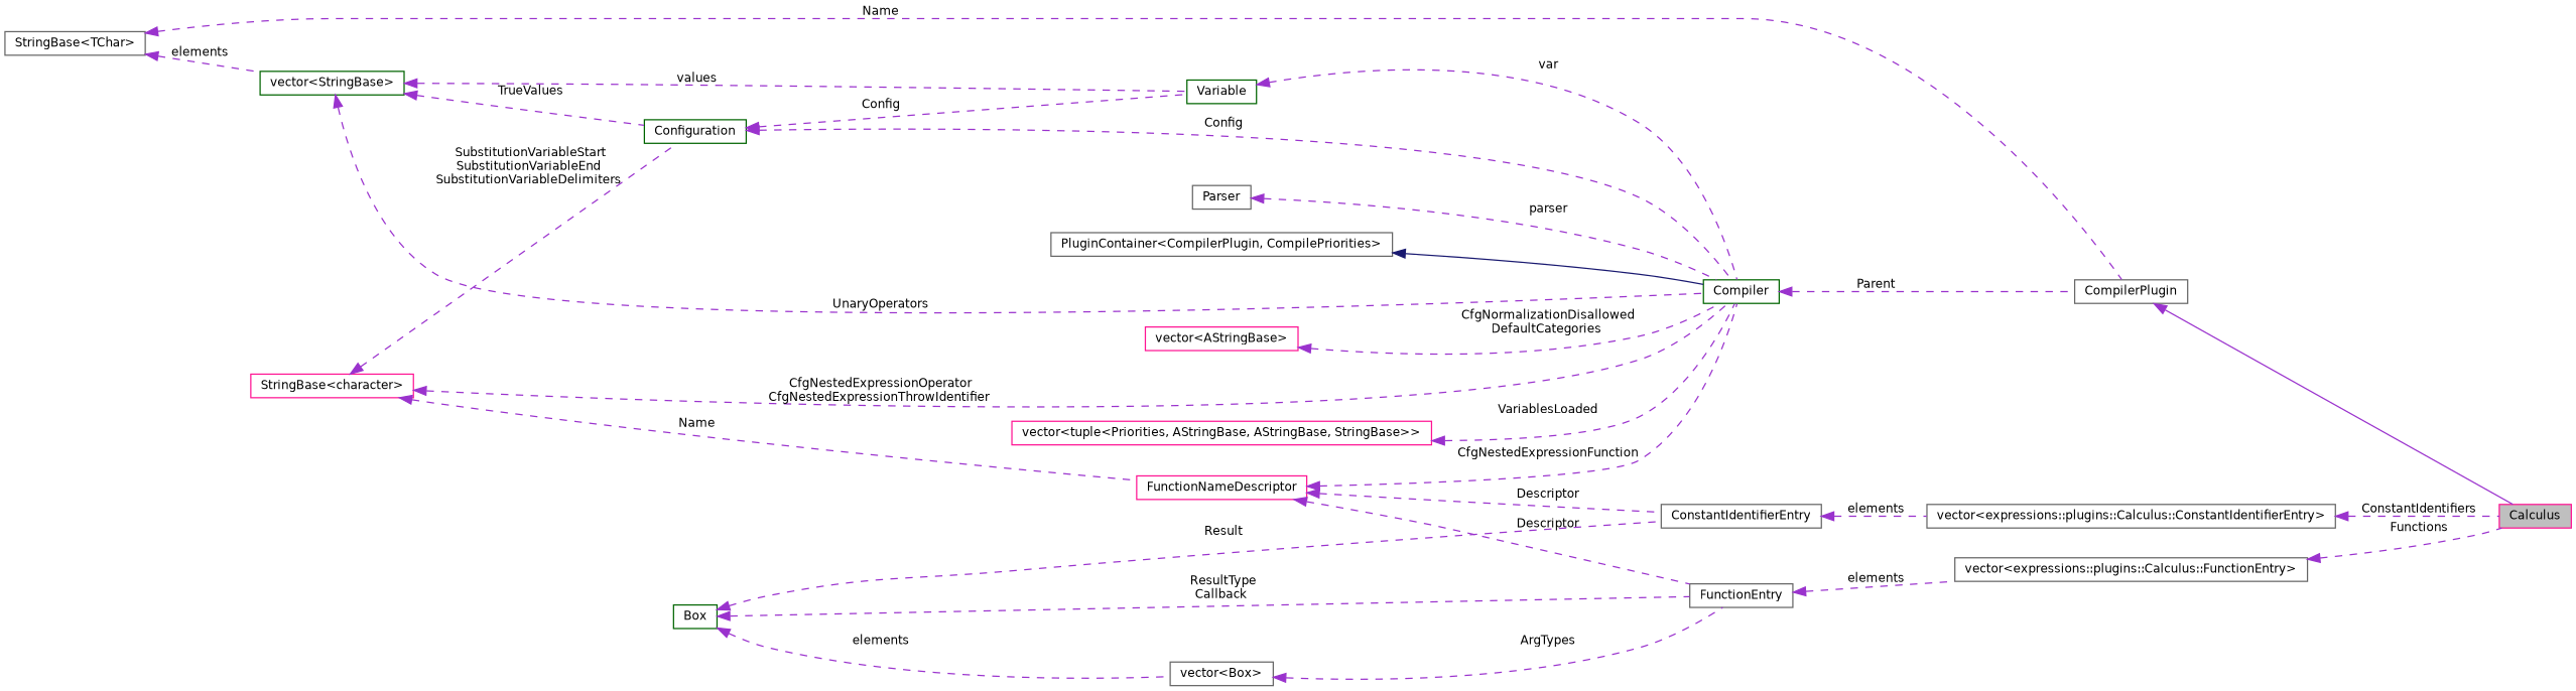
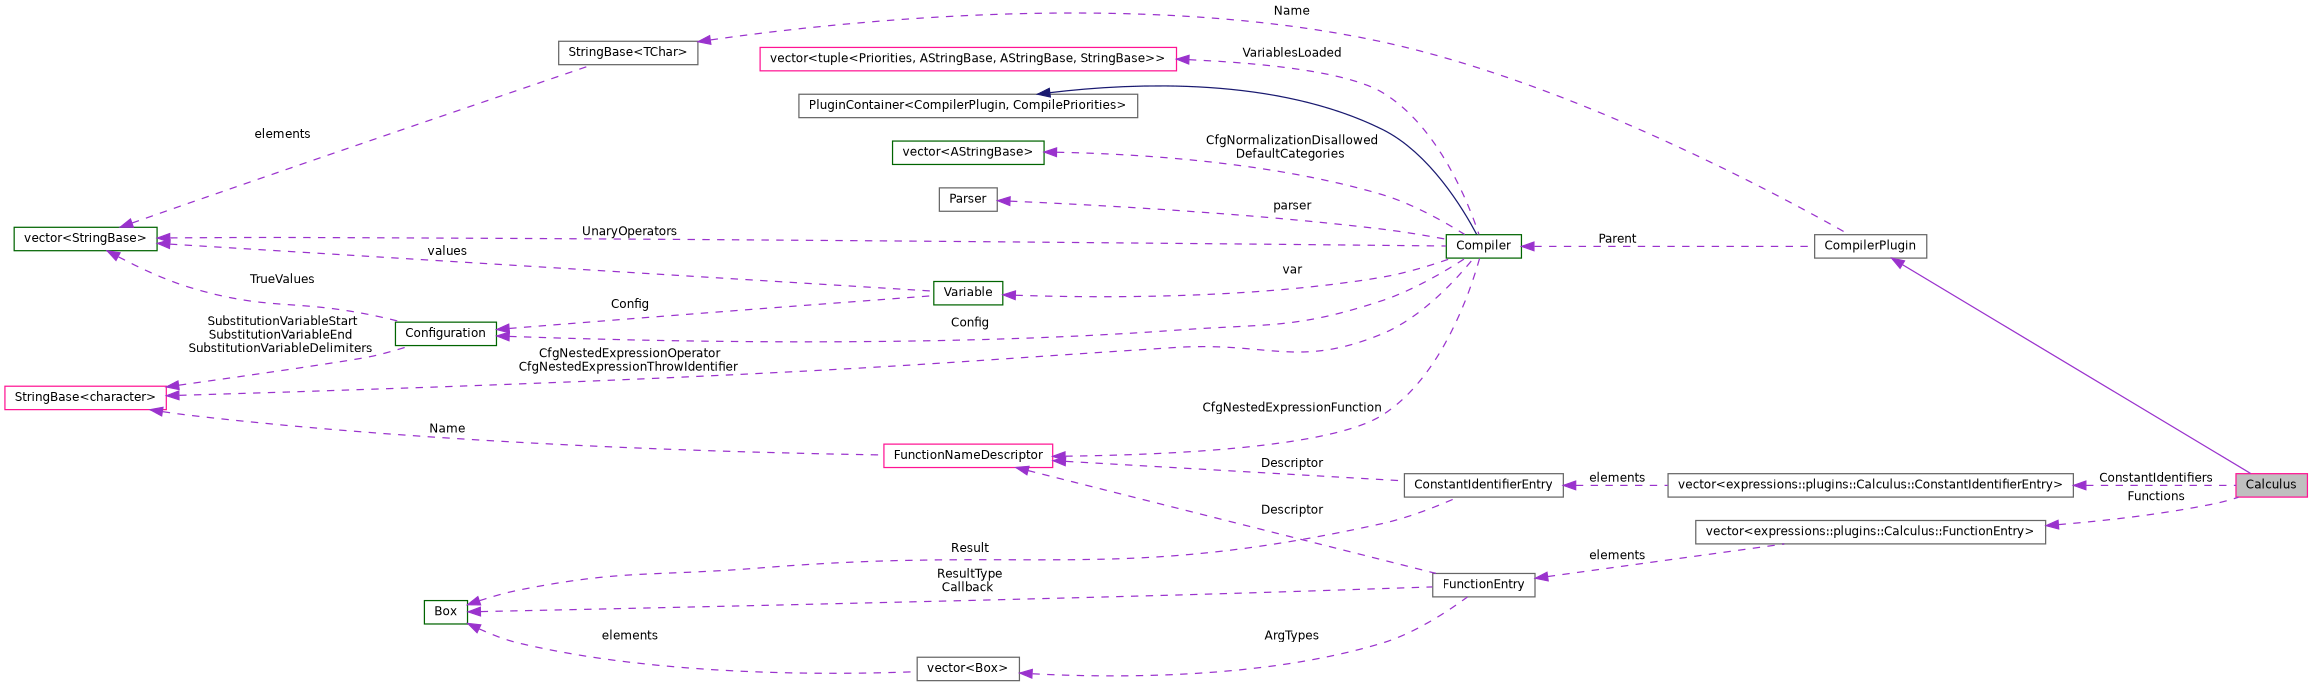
  digraph {
    rankdir=LR
    node [color=gray40 fillcolor=white fontname=Helvetica fontsize=10 shape=record style=filled]
    edge [color=darkorchid3 dir=back fontname=Helvetica fontsize=10 labelfontname=Helvetica labelfontsize=10 style=dashed]
    n1 [color=deeppink fillcolor=grey75 fontcolor=black height=0.2 label=Calculus width=0.4]
    n2 [height=0.2 label="PluginContainer\<CompilerPlugin, CompilePriorities\>" width=0.4]
    n3 [color=darkgreen height=0.2 label=Compiler width=0.4]
    n4 [height=0.2 label=CompilerPlugin width=0.4]
-   n5 [color=deeppink height=0.2 label="vector\<AStringBase\>" width=0.4]
+   n5 [color=darkgreen height=0.2 label="vector\<AStringBase\>" width=0.4]
    n6 [color=darkgreen height=0.2 label=Variable width=0.4]
    n7 [color=darkgreen height=0.2 label="vector\<StringBase\>" width=0.4]
    n8 [color=darkgreen height=0.2 label=Configuration width=0.4]
    n9 [color=deeppink height=0.2 label="vector\<tuple\<Priorities, AStringBase, AStringBase, StringBase\>\>" width=0.4]
    n10 [height=0.2 label="vector\<expressions::plugins::Calculus::FunctionEntry\>" width=0.4]
    n11 [height=0.2 label="vector\<Box\>" width=0.4]
    n12 [height=0.2 label=FunctionEntry width=0.4]
    n13 [height=0.2 label="vector\<expressions::plugins::Calculus::ConstantIdentifierEntry\>" width=0.4]
    n14 [color=deeppink height=0.2 label="StringBase\<character\>" width=0.4]
    n15 [color=deeppink height=0.2 label=FunctionNameDescriptor width=0.4]
    n16 [height=0.2 label=ConstantIdentifierEntry width=0.4]
    n17 [height=0.2 label="StringBase\<TChar\>" width=0.4]
    n18 [height=0.2 label=Parser width=0.4]
    n19 [color=darkgreen height=0.2 label=Box width=0.4]
    n2 -> n3 [color=midnightblue style=solid]
    n3 -> n4 [label=" Parent"]
    n4 -> n1 [style=solid]
    n5 -> n3 [label=" CfgNormalizationDisallowed\nDefaultCategories"]
    n6 -> n3 [label=" var"]
    n7 -> n3 [label=" UnaryOperators"]
    n7 -> n6 [label=" values"]
    n7 -> n8 [label=" TrueValues"]
    n8 -> n3 [label=" Config"]
    n8 -> n6 [label=" Config"]
    n9 -> n3 [label=" VariablesLoaded"]
    n10 -> n1 [label=" Functions"]
    n11 -> n12 [label=" ArgTypes"]
    n12 -> n10 [label=" elements"]
    n13 -> n1 [label=" ConstantIdentifiers"]
    n14 -> n3 [label=" CfgNestedExpressionOperator\nCfgNestedExpressionThrowIdentifier"]
    n14 -> n8 [label=" SubstitutionVariableStart\nSubstitutionVariableEnd\nSubstitutionVariableDelimiters"]
    n14 -> n15 [label=" Name"]
    n15 -> n3 [label=" CfgNestedExpressionFunction"]
    n15 -> n12 [label=" Descriptor"]
    n15 -> n16 [label=" Descriptor"]
    n16 -> n13 [label=" elements"]
    n17 -> n4 [label=" Name"]
-   n17 -> n7 [label=" elements"]
+   n7 -> n17 [label=" elements"]
    n18 -> n3 [label=" parser"]
    n19 -> n11 [label=" elements"]
    n19 -> n12 [label=" ResultType\nCallback"]
    n19 -> n16 [label=" Result"]
  }
